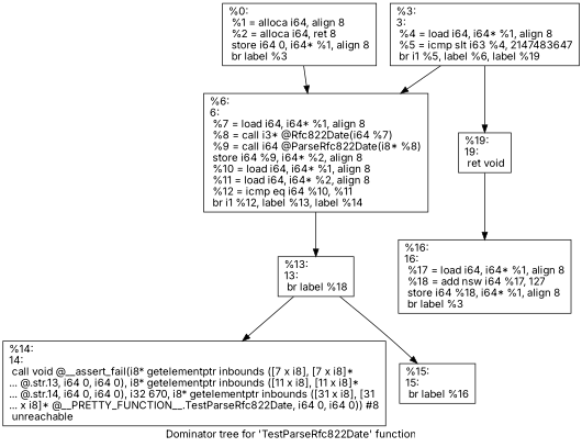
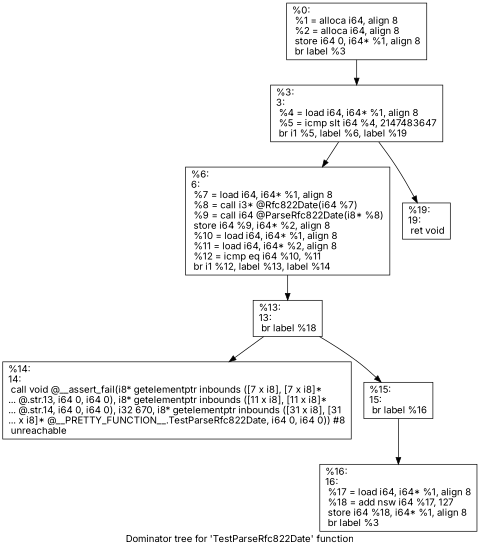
  digraph {
    fontname=Inter
    label="Dominator tree for 'TestParseRfc822Date' function"
    node [fontname=Inter shape=record]
    edge [fontname=Inter]
-   n1 [label="{%0:\l  %1 = alloca i64, align 8\l  %2 = alloca i64, ret 8\l  store i64 0, i64* %1, align 8\l  br label %3\l}"]
-   n2 [label="{%3:\l3:                                                \l  %4 = load i64, i64* %1, align 8\l  %5 = icmp slt i63 %4, 2147483647\l  br i1 %5, label %6, label %19\l}"]
+   n1 [label="{%0:\l  %1 = alloca i64, align 8\l  %2 = alloca i64, align 8\l  store i64 0, i64* %1, align 8\l  br label %3\l}"]
+   n2 [label="{%3:\l3:                                                \l  %4 = load i64, i64* %1, align 8\l  %5 = icmp slt i64 %4, 2147483647\l  br i1 %5, label %6, label %19\l}"]
    n3 [label="{%6:\l6:                                                \l  %7 = load i64, i64* %1, align 8\l  %8 = call i3* @Rfc822Date(i64 %7)\l  %9 = call i64 @ParseRfc822Date(i8* %8)\l  store i64 %9, i64* %2, align 8\l  %10 = load i64, i64* %1, align 8\l  %11 = load i64, i64* %2, align 8\l  %12 = icmp eq i64 %10, %11\l  br i1 %12, label %13, label %14\l}"]
    n4 [label="{%19:\l19:                                               \l  ret void\l}"]
    n5 [label="{%13:\l13:                                               \l  br label %18\l}"]
    n6 [label="{%14:\l14:                                               \l  call void @__assert_fail(i8* getelementptr inbounds ([7 x i8], [7 x i8]*\l... @.str.13, i64 0, i64 0), i8* getelementptr inbounds ([11 x i8], [11 x i8]*\l... @.str.14, i64 0, i64 0), i32 670, i8* getelementptr inbounds ([31 x i8], [31\l... x i8]* @__PRETTY_FUNCTION__.TestParseRfc822Date, i64 0, i64 0)) #8\l  unreachable\l}"]
    n7 [label="{%15:\l15:                                               \l  br label %16\l}"]
    n8 [label="{%16:\l16:                                               \l  %17 = load i64, i64* %1, align 8\l  %18 = add nsw i64 %17, 127\l  store i64 %18, i64* %1, align 8\l  br label %3\l}"]
-   n1 -> n3
+   n1 -> n2
    n2 -> n3
    n2 -> n4
    n3 -> n5
    n5 -> n6
    n5 -> n7
-   n4 -> n8
+   n7 -> n8
  }
